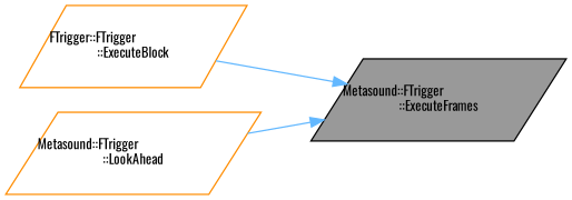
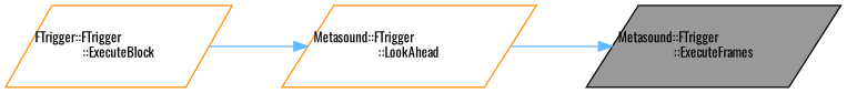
  digraph {
    fontname=Oswald
    rankdir=RL
    node [color=darkorange fillcolor=white fontname=Oswald fontsize=10 shape=parallelogram style=filled]
    edge [color=steelblue1 dir=back fontname=Oswald fontsize=10 labelfontname=Helvetica labelfontsize=10 style=solid]
    n1 [color=black fillcolor=grey60 fontcolor=black height=0.2 label="Metasound::FTrigger\l::ExecuteFrames" width=0.4]
    n2 [height=0.2 label="FTrigger::FTrigger\l::ExecuteBlock" width=0.4]
    n3 [height=0.2 label="Metasound::FTrigger\l::LookAhead" width=0.4]
-   n1 -> n2
+   n3 -> n2
    n1 -> n3
  }
